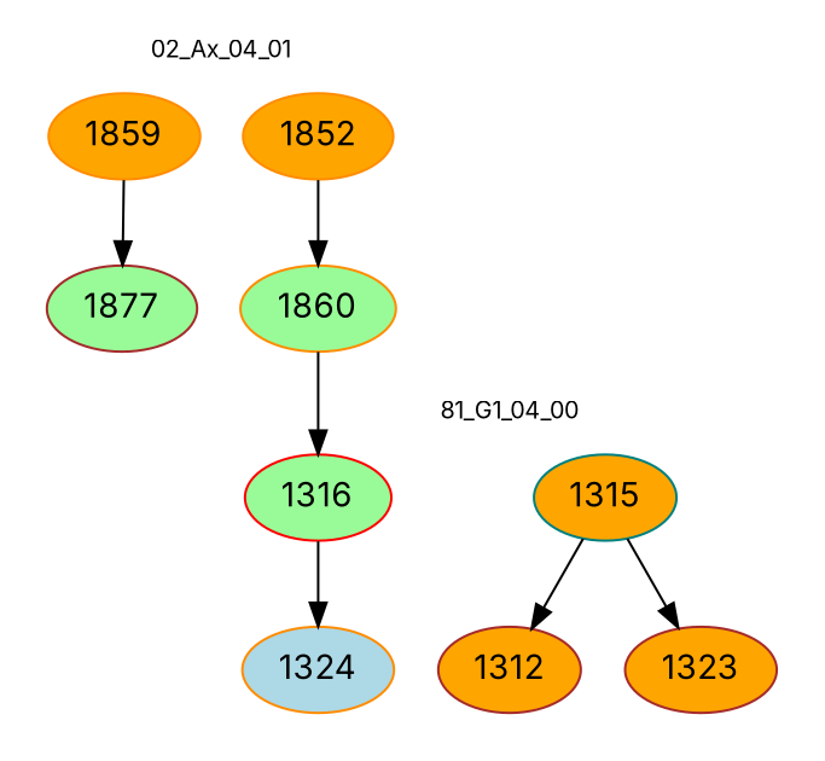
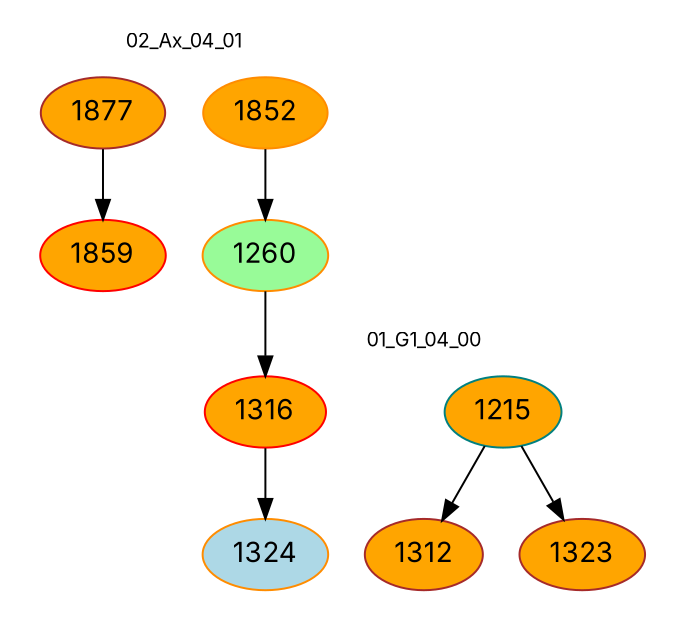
  digraph {
    fontname=Inter
    node [color=darkorange fillcolor=orange fontname=Inter style=filled]
    edge [color=black fontname=Inter]
    n1 [label=1852]
-   n2 [label=1859]
-   n3 [fillcolor=palegreen label=1860]
-   n4 [color=brown fillcolor=palegreen label=1877]
-   n5 [color=teal label=1315]
+   n2 [color=red label=1859]
+   n3 [fillcolor=palegreen label=1260]
+   n4 [color=brown label=1877]
+   n5 [color=teal label=1215]
    n6 [color=brown label=1312]
-   n7 [color=red fillcolor=palegreen label=1316]
+   n7 [color=red label=1316]
    n8 [color=brown label=1323]
    n9 [fillcolor=lightblue label=1324]
    subgraph cluster_1 {
      color=white
      fontsize=10
      label="02_Ax_04_01"
      n1
      n2
      n3
      n4
    }
    subgraph cluster_2 {
      color=white
      fontsize=10
-     label="81_G1_04_00"
+     label="01_G1_04_00"
      n5
      n6
      n7
      n8
      n9
    }
    n1 -> n3
-   n2 -> n4
+   n4 -> n2
    n3 -> n7
    n5 -> n6
    n5 -> n8
    n7 -> n9
  }
